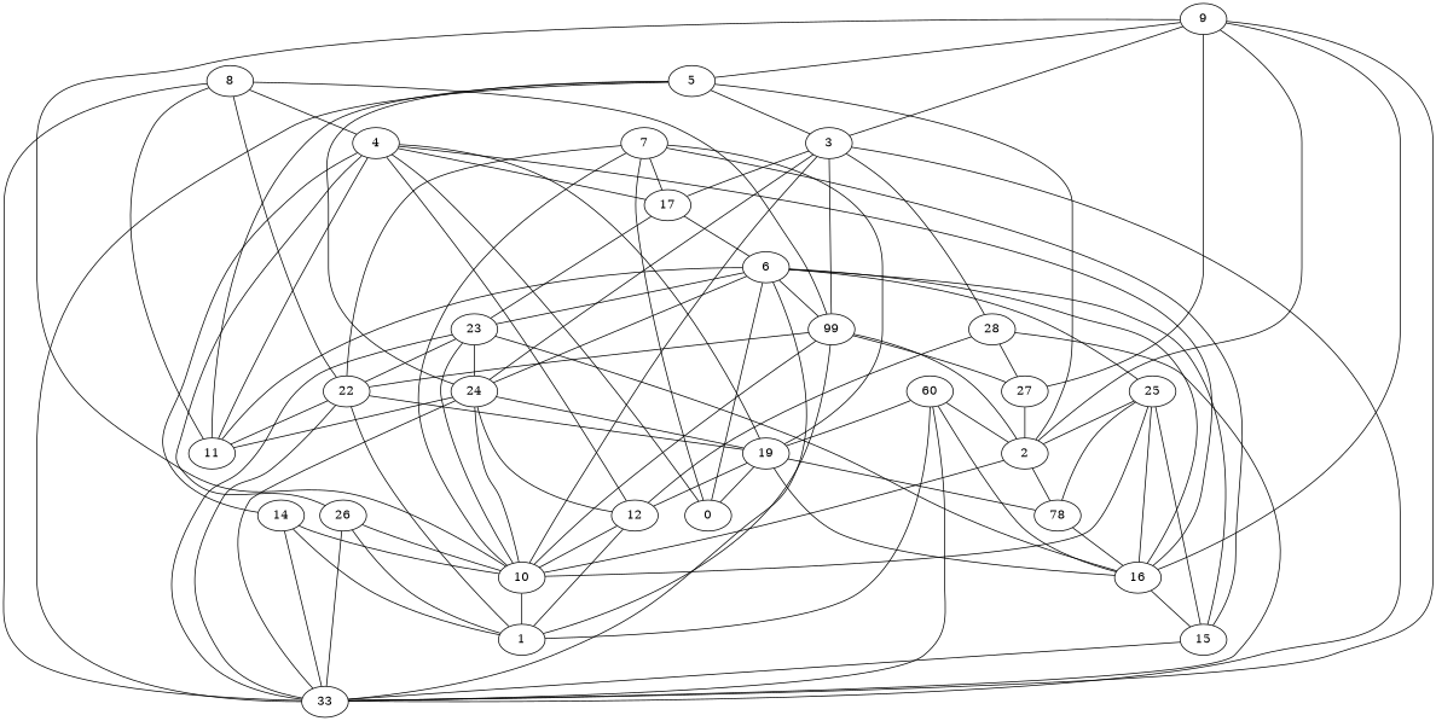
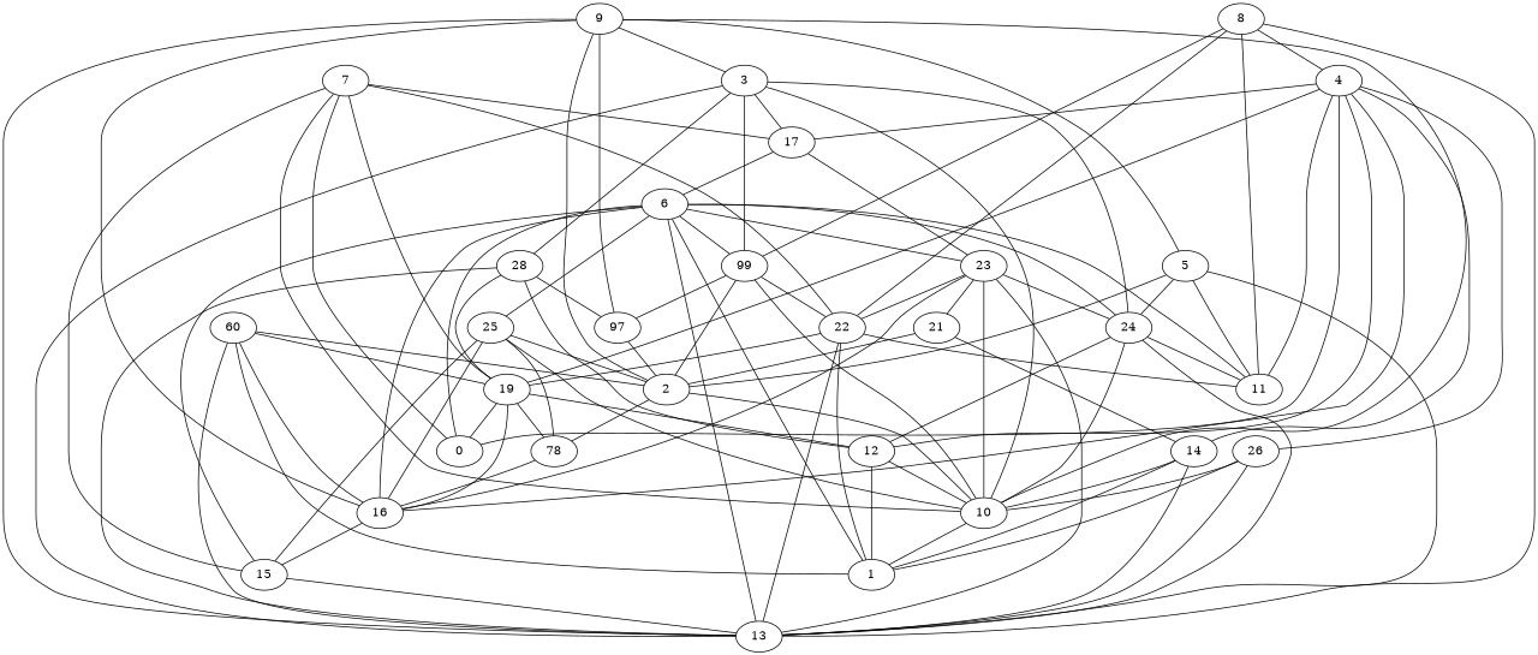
  digraph {
    edge [color=black dir=none]
    8
    22
    n3 [label=99]
    11
-   13 [label=33]
+   13
    4
    19
    12
    1
    2
-   27
+   27 [label=97]
    10
    5
    24
    3
    28
    17
    n18 [label=78]
    16
    15
    0
    7
    6
    25
    23
    9
    n27 [label=60]
    14
    26
+   21
    subgraph sub_1 {
      8
      22
      n3
      11
      13
      4
      19
      12
      1
      2
      27
      10
      5
      24
      3
      28
      17
      n18
      16
      15
      0
      7
      6
      25
      23
      9
      n27
      14
      26
+     21
    }
    8 -> 22
    8 -> n3
    8 -> 11
    8 -> 13
    8 -> 4
    22 -> 11
    22 -> 13
    22 -> 19
    22 -> 1
    n3 -> 22
-   n3 -> 1
+   6 -> 1
    n3 -> 2
    n3 -> 27
    n3 -> 10
    4 -> 11
    4 -> 19
    4 -> 12
    4 -> 17
    4 -> 16
    4 -> 0
    4 -> 14
    4 -> 26
    19 -> 12
    19 -> n18
    19 -> 16
    19 -> 0
    12 -> 1
    12 -> 10
    2 -> 10
    2 -> n18
    27 -> 2
    10 -> 1
    5 -> 11
    5 -> 13
    5 -> 2
    5 -> 24
-   5 -> 3
    24 -> 11
    24 -> 13
    24 -> 12
    24 -> 10
    3 -> n3
    3 -> 13
    3 -> 10
    3 -> 24
    3 -> 28
    3 -> 17
    28 -> 13
-   24 -> 19
+   28 -> 19
    28 -> 12
    28 -> 27
    17 -> 6
    n18 -> 16
    16 -> 15
    15 -> 13
    7 -> 22
    7 -> 19
    7 -> 10
    7 -> 17
    7 -> 15
    7 -> 0
    6 -> n3
    6 -> 11
    6 -> 13
    6 -> 24
    6 -> 16
    6 -> 15
    6 -> 0
    6 -> 25
    6 -> 23
    25 -> 2
    25 -> 10
    25 -> n18
    25 -> 16
    25 -> 15
    23 -> 22
    23 -> 13
    23 -> 10
    23 -> 24
    23 -> 17
    23 -> 16
+   23 -> 21
    9 -> 13
    9 -> 2
    9 -> 27
    9 -> 10
    9 -> 5
    9 -> 3
    9 -> 16
    n27 -> 13
    n27 -> 19
    n27 -> 1
    n27 -> 2
    n27 -> 16
    14 -> 13
    14 -> 1
    14 -> 10
    26 -> 13
    26 -> 1
    26 -> 10
+   21 -> 2
+   21 -> 14
  }
